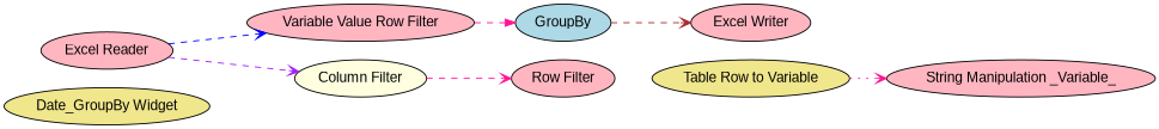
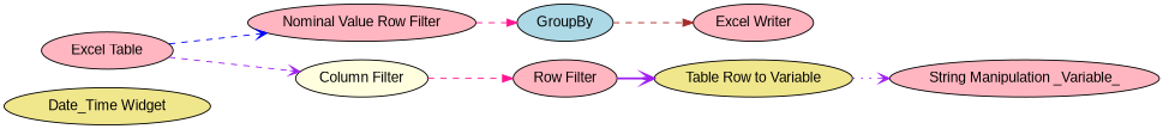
  digraph {
    fontname="Liberation Sans"
    rankdir=LR
    node [fillcolor=lightpink fontname="Liberation Sans" style=filled]
    edge [arrowhead=vee color=deeppink fontname="Liberation Sans" style=dashed]
-   n1 [fillcolor=khaki label="Date_GroupBy Widget"]
-   n2 [label="Excel Reader"]
-   n3 [label="Variable Value Row Filter"]
+   n1 [fillcolor=khaki label="Date_Time Widget"]
+   n2 [label="Excel Table"]
+   n3 [label="Nominal Value Row Filter"]
    n4 [fillcolor=lightyellow label="Column Filter"]
    n5 [fillcolor=lightblue label=GroupBy]
    n6 [label="Excel Writer"]
    n7 [label="Row Filter"]
    n8 [fillcolor=khaki label="Table Row to Variable"]
    n9 [label="String Manipulation _Variable_"]
    n2 -> n3 [color=blue]
    n2 -> n4 [color=purple]
    n3 -> n5 [arrowhead=normal]
-   n4 -> n7
-   n5 -> n6 [color=brown]
-   n8 -> n9 [style=dotted]
+   n4 -> n7 [arrowhead=normal]
+   n5 -> n6 [arrowhead=normal color=brown]
+   n7 -> n8 [color=purple style=bold]
+   n8 -> n9 [color=purple style=dotted]
  }
